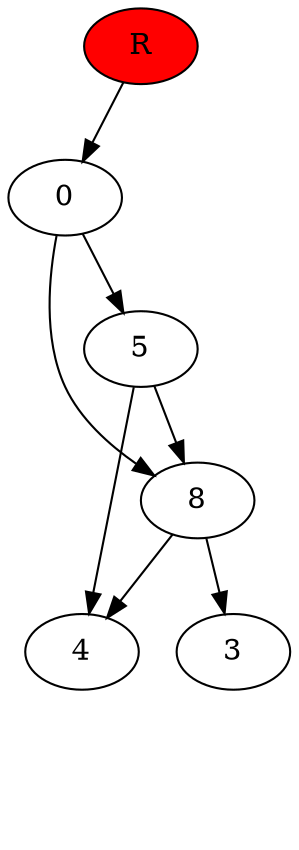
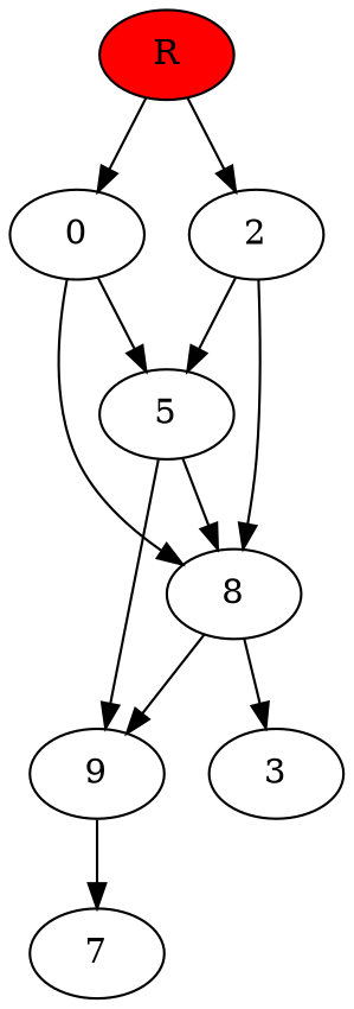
  digraph {
+   2
    5
    8
-   4
+   4 [label=9]
    3
+   7
    n7 [label=0]
    R [fillcolor="#ff0000" style=filled]
+   2 -> 5
+   2 -> 8
    5 -> 8
    5 -> 4
    8 -> 4
    8 -> 3
+   4 -> 7
    n7 -> 5
    n7 -> 8
+   R -> 2
    R -> n7
  }
